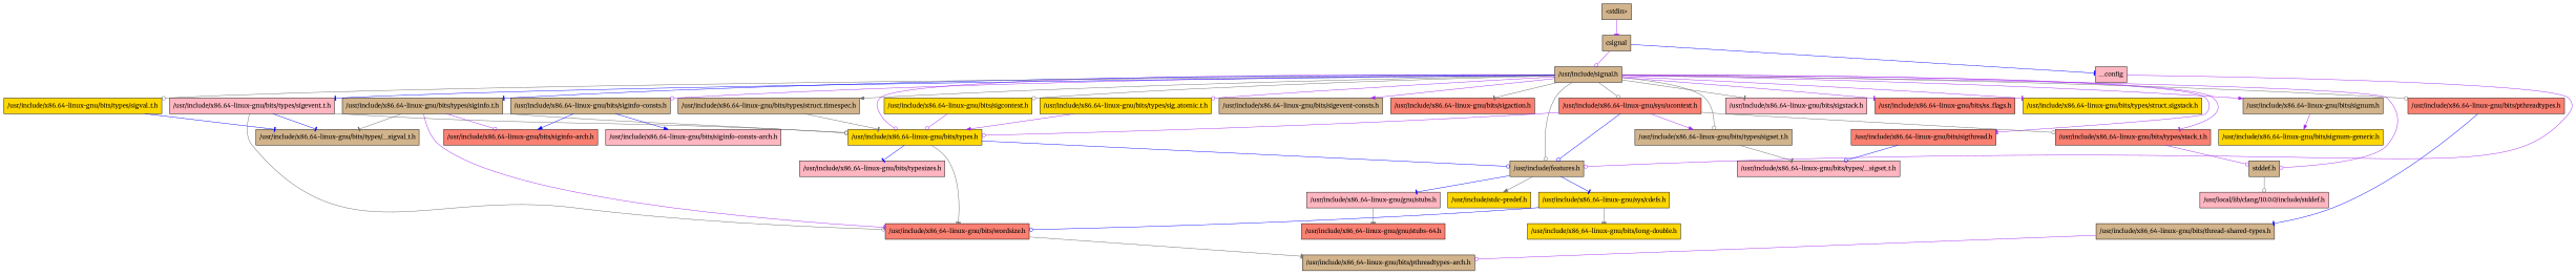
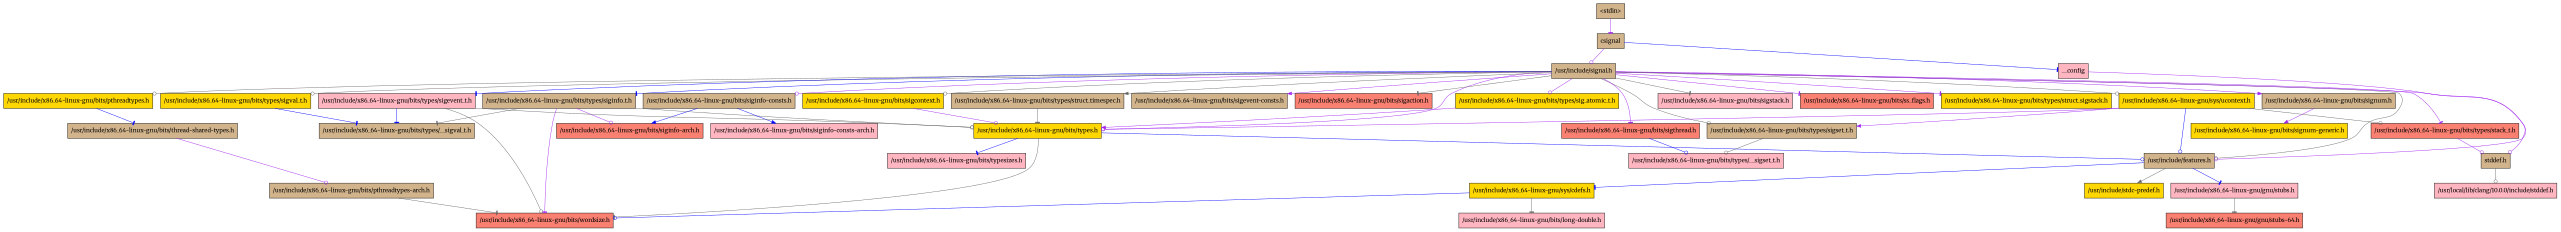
  digraph {
    fontname=Merriweather
    node [fillcolor=tan fontname=Merriweather shape=box style=filled]
    edge [arrowhead=odot color=purple fontname=Merriweather]
    n1 [label="\<stdin\>"]
    n2 [label=csignal]
    n3 [label="/usr/include/signal.h"]
    n4 [fillcolor=lightpink label=__config]
    n5 [fillcolor=gold label="/usr/include/x86_64-linux-gnu/bits/types.h"]
    n6 [label="/usr/include/x86_64-linux-gnu/bits/signum.h"]
    n7 [fillcolor=gold label="/usr/include/x86_64-linux-gnu/bits/types/sig_atomic_t.h"]
    n8 [label="/usr/include/x86_64-linux-gnu/bits/types/sigset_t.h"]
    n9 [label="/usr/include/x86_64-linux-gnu/bits/types/struct_timespec.h"]
    n10 [label="/usr/include/x86_64-linux-gnu/bits/types/siginfo_t.h"]
    n11 [label="/usr/include/x86_64-linux-gnu/bits/siginfo-consts.h"]
    n12 [fillcolor=gold label="/usr/include/x86_64-linux-gnu/bits/types/sigval_t.h"]
    n13 [fillcolor=lightpink label="/usr/include/x86_64-linux-gnu/bits/types/sigevent_t.h"]
    n14 [label="/usr/include/x86_64-linux-gnu/bits/sigevent-consts.h"]
    n15 [fillcolor=salmon label="/usr/include/x86_64-linux-gnu/bits/sigaction.h"]
    n16 [fillcolor=gold label="/usr/include/x86_64-linux-gnu/bits/sigcontext.h"]
    n17 [label="/usr/include/features.h"]
    n18 [label="stddef.h"]
    n19 [fillcolor=salmon label="/usr/include/x86_64-linux-gnu/bits/types/stack_t.h"]
-   n20 [fillcolor=salmon label="/usr/include/x86_64-linux-gnu/sys/ucontext.h"]
+   n20 [fillcolor=gold label="/usr/include/x86_64-linux-gnu/sys/ucontext.h"]
    n21 [fillcolor=lightpink label="/usr/include/x86_64-linux-gnu/bits/sigstack.h"]
    n22 [fillcolor=salmon label="/usr/include/x86_64-linux-gnu/bits/ss_flags.h"]
    n23 [fillcolor=gold label="/usr/include/x86_64-linux-gnu/bits/types/struct_sigstack.h"]
-   n24 [fillcolor=salmon label="/usr/include/x86_64-linux-gnu/bits/pthreadtypes.h"]
+   n24 [fillcolor=gold label="/usr/include/x86_64-linux-gnu/bits/pthreadtypes.h"]
    n25 [fillcolor=salmon label="/usr/include/x86_64-linux-gnu/bits/sigthread.h"]
    n26 [fillcolor=lightpink label="/usr/include/x86_64-linux-gnu/bits/typesizes.h"]
    n27 [fillcolor=salmon label="/usr/include/x86_64-linux-gnu/bits/wordsize.h"]
    n28 [fillcolor=gold label="/usr/include/x86_64-linux-gnu/bits/signum-generic.h"]
    n29 [fillcolor=lightpink label="/usr/include/x86_64-linux-gnu/bits/types/__sigset_t.h"]
    n30 [label="/usr/include/x86_64-linux-gnu/bits/types/__sigval_t.h"]
    n31 [fillcolor=salmon label="/usr/include/x86_64-linux-gnu/bits/siginfo-arch.h"]
    n32 [fillcolor=lightpink label="/usr/include/x86_64-linux-gnu/bits/siginfo-consts-arch.h"]
    n33 [fillcolor=gold label="/usr/include/stdc-predef.h"]
    n34 [fillcolor=gold label="/usr/include/x86_64-linux-gnu/sys/cdefs.h"]
    n35 [fillcolor=lightpink label="/usr/include/x86_64-linux-gnu/gnu/stubs.h"]
    n36 [fillcolor=lightpink label="/usr/local/lib/clang/10.0.0/include/stddef.h"]
    n37 [label="/usr/include/x86_64-linux-gnu/bits/thread-shared-types.h"]
-   n38 [fillcolor=gold label="/usr/include/x86_64-linux-gnu/bits/long-double.h"]
+   n38 [fillcolor=lightpink label="/usr/include/x86_64-linux-gnu/bits/long-double.h"]
    n39 [fillcolor=salmon label="/usr/include/x86_64-linux-gnu/gnu/stubs-64.h"]
    n40 [label="/usr/include/x86_64-linux-gnu/bits/pthreadtypes-arch.h"]
    n1 -> n2 [arrowhead=tee]
    n2 -> n3
    n2 -> n4 [arrowhead=tee color=blue]
    n3 -> n5
    n3 -> n6 [arrowhead=normal]
    n3 -> n7
    n3 -> n8 [color=gray40]
    n3 -> n9 [arrowhead=normal color=gray40]
    n3 -> n10 [arrowhead=tee color=blue]
    n3 -> n11
    n3 -> n12 [color=gray40]
    n3 -> n13 [arrowhead=tee color=blue]
    n3 -> n14 [arrowhead=normal]
    n3 -> n15 [arrowhead=tee color=gray40]
    n3 -> n16 [color=gray40]
    n3 -> n17 [color=gray40]
    n3 -> n18
    n3 -> n19 [arrowhead=tee]
    n3 -> n20 [color=gray40]
    n3 -> n21 [arrowhead=tee color=gray40]
    n3 -> n22 [arrowhead=tee]
    n3 -> n23 [arrowhead=tee]
    n3 -> n24 [color=gray40]
    n3 -> n25 [arrowhead=tee]
    n4 -> n17
    n5 -> n17 [color=blue]
    n5 -> n26 [arrowhead=tee color=blue]
    n5 -> n27 [arrowhead=tee color=gray40]
    n6 -> n28 [arrowhead=normal]
    n7 -> n5 [arrowhead=normal]
-   n8 -> n29 [arrowhead=tee color=gray40]
+   n8 -> n29 [color=gray40]
    n9 -> n5 [arrowhead=tee color=gray40]
    n10 -> n5 [color=gray40]
    n10 -> n27 [arrowhead=tee]
    n10 -> n30 [arrowhead=tee color=gray40]
    n10 -> n31
    n11 -> n31 [arrowhead=normal color=blue]
    n11 -> n32 [arrowhead=normal color=blue]
    n12 -> n30 [arrowhead=tee color=blue]
    n13 -> n5 [color=gray40]
    n13 -> n27 [color=gray40]
    n13 -> n30 [arrowhead=tee color=blue]
    n16 -> n5
    n17 -> n33 [arrowhead=normal color=gray40]
    n17 -> n34 [arrowhead=tee color=blue]
    n17 -> n35 [arrowhead=tee color=blue]
    n18 -> n36 [color=gray40]
    n19 -> n18
    n20 -> n5
    n20 -> n8 [arrowhead=normal]
    n20 -> n17 [color=blue]
    n20 -> n19 [color=gray40]
    n24 -> n37 [arrowhead=tee color=blue]
    n25 -> n29 [color=blue]
    n34 -> n27 [color=blue]
    n34 -> n38 [arrowhead=tee color=gray40]
    n35 -> n39 [arrowhead=tee color=gray40]
    n37 -> n40
-   n27 -> n40 [arrowhead=tee color=gray40]
+   n40 -> n27 [arrowhead=tee color=gray40]
  }
